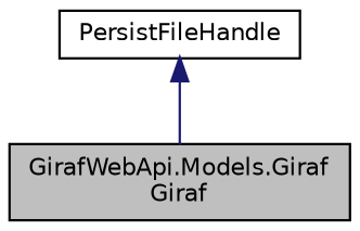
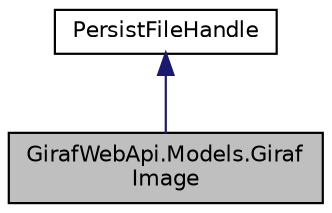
  digraph {
    node [color=black fontname=Helvetica fontsize=10 shape=record style=filled]
-   n1 [fillcolor=grey75 fontcolor=black height=0.2 label="GirafWebApi.Models.Giraf\lGiraf" width=0.4]
+   n1 [fillcolor=grey75 fontcolor=black height=0.2 label="GirafWebApi.Models.Giraf\lImage" width=0.4]
    n2 [fillcolor=white height=0.2 label=PersistFileHandle width=0.4]
    n2 -> n1 [color=midnightblue dir=back fontname=Helvetica fontsize=10 labelfontname=Helvetica labelfontsize=10 style=solid]
  }
